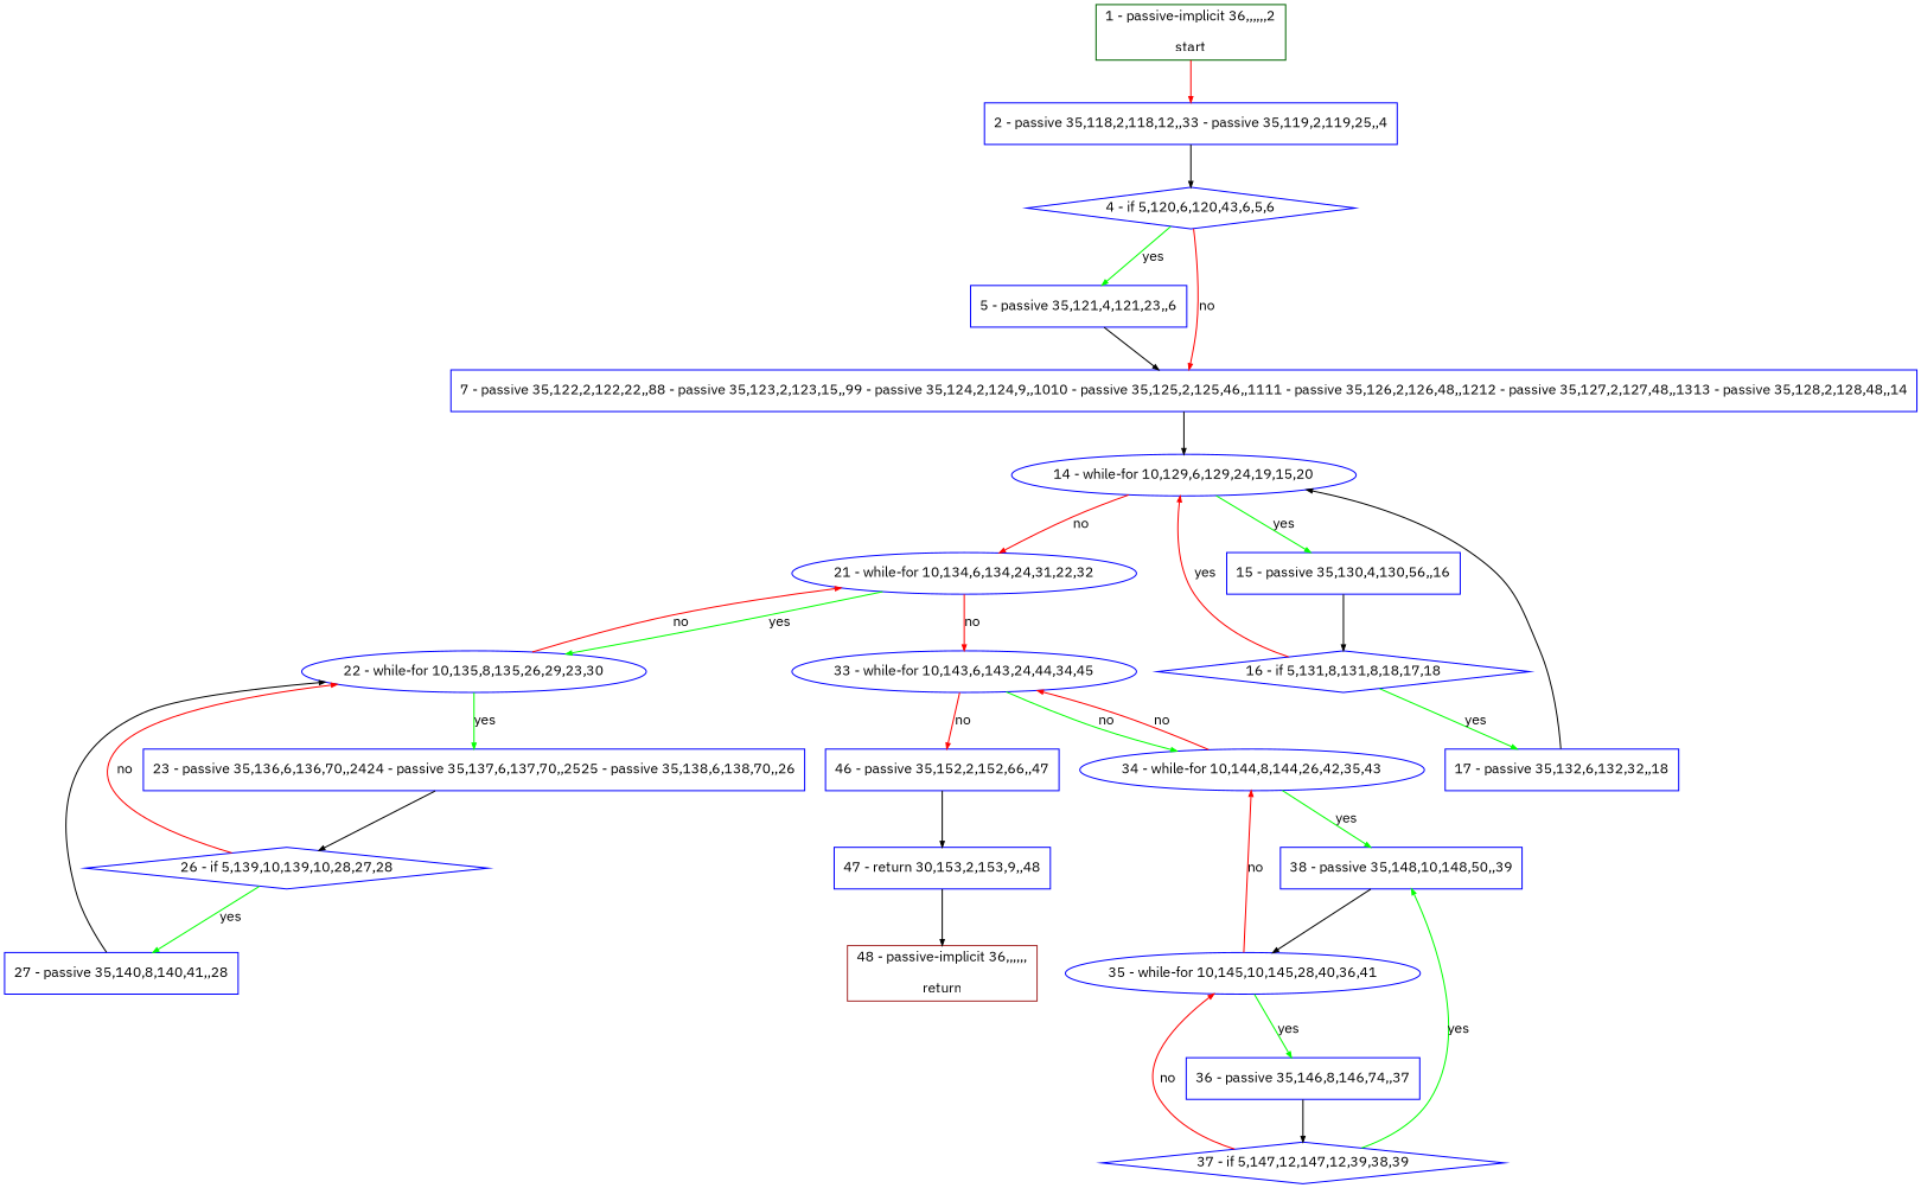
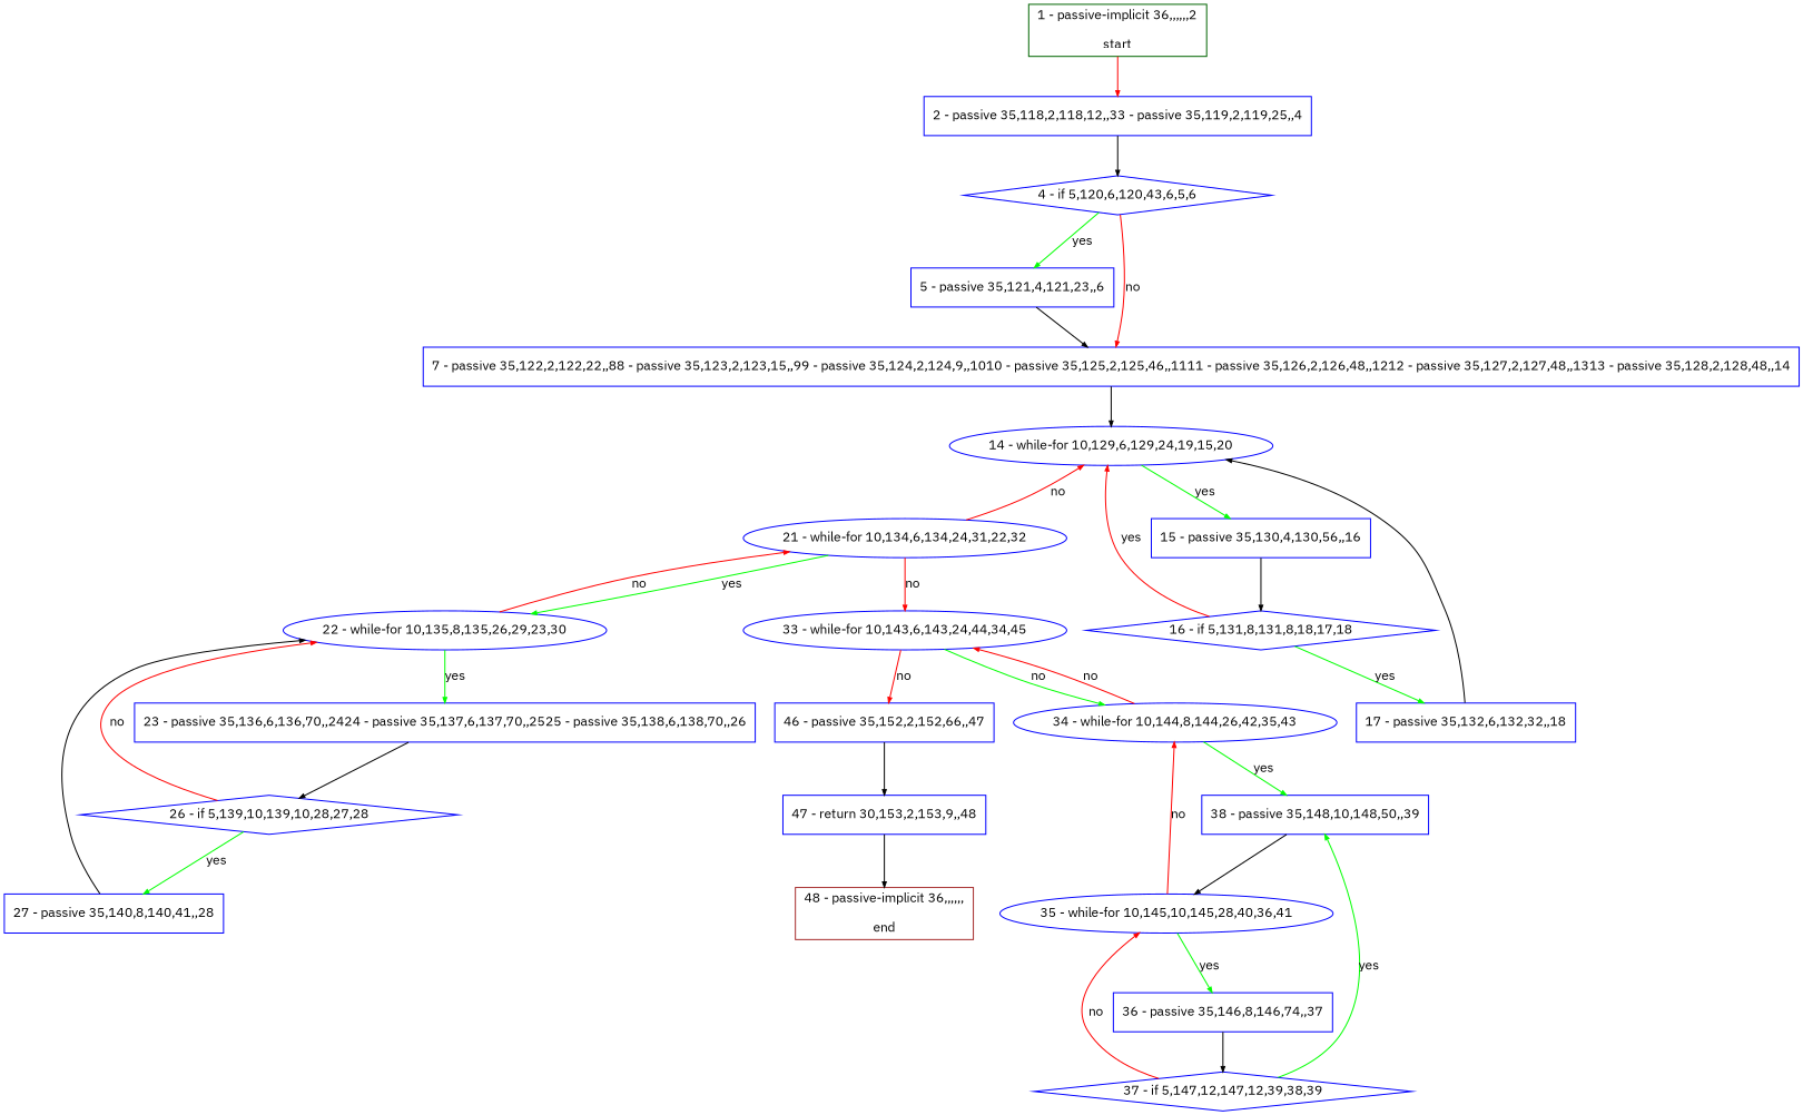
  digraph {
    bgcolor=white
    compound=true
    fillcolor="#FFFFCC"
    fontname="IBM Plex Sans"
    fontsize=12
    pack=true
    packmode=clust
    style="rounded,filled"
    node [color="#0000ff" compound=true fillcolor="#ffffff" fixedsize=false fontname="IBM Plex Sans" fontsize=12 node_initialized=no shape=box style=filled]
    edge [arrowhead=normal arrowsize=0.5 arrowtail=none color="#000000" compound=true dir=forward fontcolor=black fontname="IBM Plex Sans" fontsize=12]
    n1 [label="2 - passive 35,118,2,118,12,,33 - passive 35,119,2,119,25,,4"]
    n2 [label="4 - if 5,120,6,120,43,6,5,6" shape=diamond]
    n3 [label="5 - passive 35,121,4,121,23,,6"]
    n4 [label="7 - passive 35,122,2,122,22,,88 - passive 35,123,2,123,15,,99 - passive 35,124,2,124,9,,1010 - passive 35,125,2,125,46,,1111 - passive 35,126,2,126,48,,1212 - passive 35,127,2,127,48,,1313 - passive 35,128,2,128,48,,14"]
    n5 [color="#006400" label="1 - passive-implicit 36,,,,,,2\n\nstart"]
    n6 [label="14 - while-for 10,129,6,129,24,19,15,20" shape=oval]
    n7 [label="15 - passive 35,130,4,130,56,,16"]
    n8 [label="21 - while-for 10,134,6,134,24,31,22,32" shape=oval]
    n9 [label="16 - if 5,131,8,131,8,18,17,18" shape=diamond]
    n10 [label="22 - while-for 10,135,8,135,26,29,23,30" shape=oval]
    n11 [label="33 - while-for 10,143,6,143,24,44,34,45" shape=oval]
    n12 [label="17 - passive 35,132,6,132,32,,18"]
    n13 [label="23 - passive 35,136,6,136,70,,2424 - passive 35,137,6,137,70,,2525 - passive 35,138,6,138,70,,26"]
    n14 [label="34 - while-for 10,144,8,144,26,42,35,43" shape=oval]
    n15 [label="46 - passive 35,152,2,152,66,,47"]
    n16 [label="26 - if 5,139,10,139,10,28,27,28" shape=diamond]
    n17 [label="38 - passive 35,148,10,148,50,,39"]
    n18 [label="47 - return 30,153,2,153,9,,48"]
    n19 [label="27 - passive 35,140,8,140,41,,28"]
    n20 [label="35 - while-for 10,145,10,145,28,40,36,41" shape=oval]
    n21 [label="36 - passive 35,146,8,146,74,,37"]
-   n22 [color="#a52a2a" label="48 - passive-implicit 36,,,,,,\n\nreturn"]
+   n22 [color="#a52a2a" label="48 - passive-implicit 36,,,,,,\n\nend"]
    n23 [label="37 - if 5,147,12,147,12,39,38,39" shape=diamond]
    n1 -> n2
    n2 -> n3 [color="#00ff00" label=yes]
    n2 -> n4 [color="#ff0000" label=no]
    n3 -> n4
    n4 -> n6
    n5 -> n1 [color="#ff0000"]
    n6 -> n7 [color="#00ff00" label=yes]
-   n6 -> n8 [color="#ff0000" label=no]
+   n8 -> n6 [color="#ff0000" label=no]
    n7 -> n9
    n8 -> n10 [color="#00ff00" label=yes]
    n8 -> n11 [color="#ff0000" label=no]
    n9 -> n6 [color="#ff0000" label=yes]
    n9 -> n12 [color="#00ff00" label=yes]
    n10 -> n8 [color="#ff0000" label=no]
    n10 -> n13 [color="#00ff00" label=yes]
    n11 -> n14 [color="#00ff00" label=no]
    n11 -> n15 [color="#ff0000" label=no]
    n12 -> n6
    n13 -> n16
    n14 -> n11 [color="#ff0000" label=no]
    n14 -> n17 [color="#00ff00" label=yes]
    n15 -> n18
    n16 -> n10 [color="#ff0000" label=no]
    n16 -> n19 [color="#00ff00" label=yes]
    n17 -> n20
    n18 -> n22
    n19 -> n10
    n20 -> n14 [color="#ff0000" label=no]
    n20 -> n21 [color="#00ff00" label=yes]
    n21 -> n23
    n23 -> n17 [color="#00ff00" label=yes]
    n23 -> n20 [color="#ff0000" label=no]
  }
